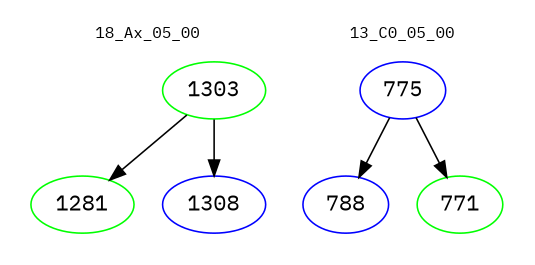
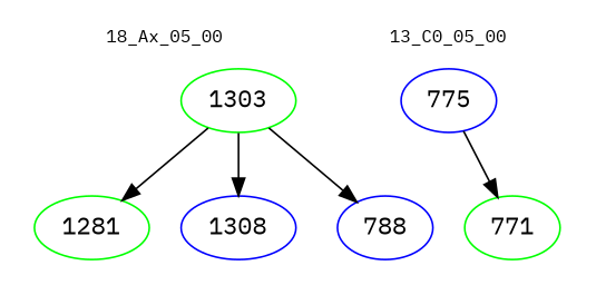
  digraph {
    fontname="IBM Plex Mono"
    node [color=green fontname="IBM Plex Mono"]
    edge [color=black fontname="IBM Plex Mono"]
    n1 [label=1303]
    n2 [label=1281]
    n3 [color=blue label=1308]
    n4 [color=blue label=775]
    n5 [label=771]
    n6 [color=blue label=788]
    subgraph cluster_1 {
      color=white
      fontsize=10
      label="18_Ax_05_00"
      n1
      n2
      n3
    }
    subgraph cluster_2 {
      color=white
      fontsize=10
      label="13_C0_05_00"
      n4
      n5
      n6
    }
    n1 -> n2
    n1 -> n3
    n4 -> n5
-   n4 -> n6
+   n1 -> n6
  }
